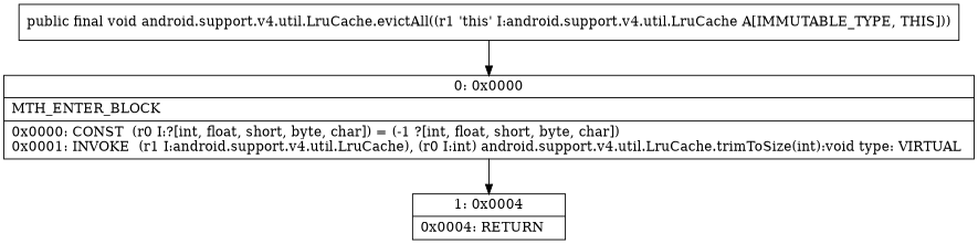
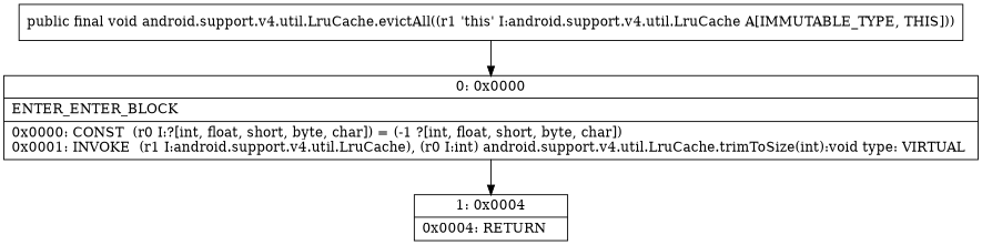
  digraph {
    node [shape=record]
-   n1 [label="{0\:\ 0x0000|MTH_ENTER_BLOCK\l|0x0000: CONST  (r0 I:?[int, float, short, byte, char]) = (\-1 ?[int, float, short, byte, char]) \l0x0001: INVOKE  (r1 I:android.support.v4.util.LruCache), (r0 I:int) android.support.v4.util.LruCache.trimToSize(int):void type: VIRTUAL \l}"]
+   n1 [label="{0\:\ 0x0000|ENTER_ENTER_BLOCK\l|0x0000: CONST  (r0 I:?[int, float, short, byte, char]) = (\-1 ?[int, float, short, byte, char]) \l0x0001: INVOKE  (r1 I:android.support.v4.util.LruCache), (r0 I:int) android.support.v4.util.LruCache.trimToSize(int):void type: VIRTUAL \l}"]
    n2 [label="{1\:\ 0x0004|0x0004: RETURN   \l}"]
    n3 [label="{public final void android.support.v4.util.LruCache.evictAll((r1 'this' I:android.support.v4.util.LruCache A[IMMUTABLE_TYPE, THIS])) }"]
    n1 -> n2
    n3 -> n1
  }
